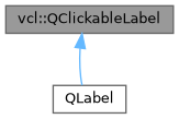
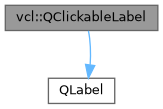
  digraph {
    node [color=gray40 fontname=Helvetica fontsize=10 shape=box style=filled]
    n1 [fillcolor=grey60 fontcolor=black height=0.2 label="vcl::QClickableLabel" width=0.4]
    n2 [fillcolor=white height=0.2 label=QLabel width=0.4]
-   n1 -> n2 [color=steelblue1 dir=back fontname=Helvetica fontsize=10 labelfontname=Helvetica labelfontsize=10 style=solid]
+   n2 -> n1 [color=steelblue1 dir=back fontname=Helvetica fontsize=10 labelfontname=Helvetica labelfontsize=10 style=solid]
  }
